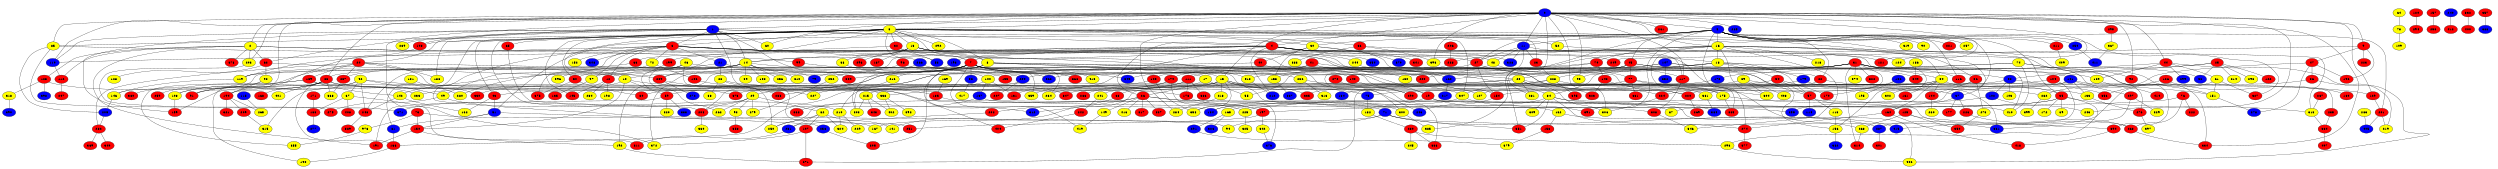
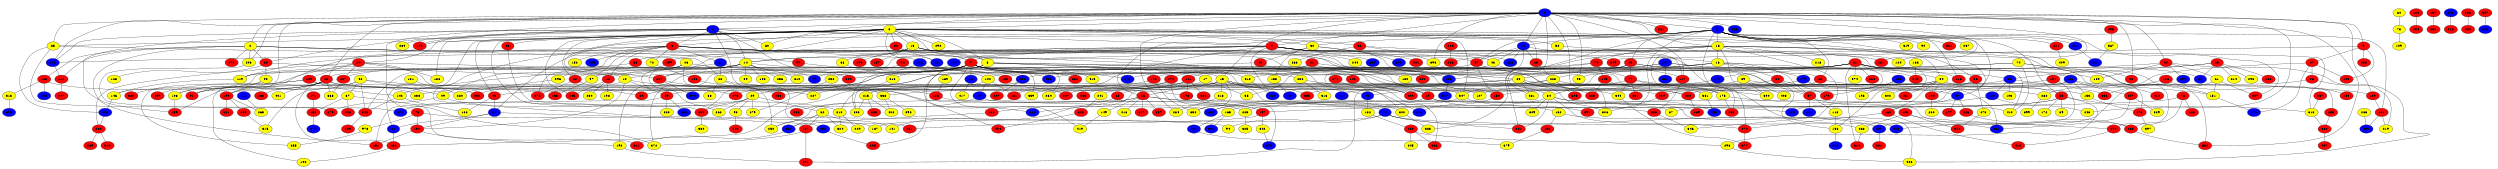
  graph {
    node [fillcolor=red style=filled]
    0 [fillcolor=blue]
    1 [fillcolor=blue]
    2 [fillcolor=yellow]
    3 [fillcolor=yellow]
    4
    5 [fillcolor=blue]
    9
    11 [fillcolor=blue]
    15 [fillcolor=yellow]
    16 [fillcolor=yellow]
    44
    60 [fillcolor=yellow]
    83
    85 [fillcolor=yellow]
    91
    92
    95 [fillcolor=yellow]
    110 [fillcolor=blue]
    117
    121
    124 [fillcolor=yellow]
    129
    203 [fillcolor=yellow]
    243 [fillcolor=yellow]
    261
    284 [fillcolor=yellow]
    285 [fillcolor=blue]
    306 [fillcolor=yellow]
    334
    351
    372 [fillcolor=yellow]
    393 [fillcolor=yellow]
    6
    14 [fillcolor=yellow]
    24
    30 [fillcolor=yellow]
    62
    143
    159
    227 [fillcolor=yellow]
    289 [fillcolor=yellow]
    339
    19
    27
    28 [fillcolor=yellow]
    112
    123
    191
    378
    7
    8 [fillcolor=yellow]
    10 [fillcolor=yellow]
    13 [fillcolor=yellow]
    22
    23
    32
    37 [fillcolor=blue]
    43
    50
    52 [fillcolor=yellow]
    53 [fillcolor=blue]
    65
    66
    81 [fillcolor=blue]
    145
    151 [fillcolor=yellow]
    188 [fillcolor=yellow]
    208
    239
    292 [fillcolor=yellow]
    307 [fillcolor=yellow]
    18 [fillcolor=yellow]
    131
    156 [fillcolor=yellow]
    193 [fillcolor=blue]
    212 [fillcolor=blue]
    224
    328 [fillcolor=blue]
    354 [fillcolor=blue]
    26
    35
    45
    51 [fillcolor=blue]
    87 [fillcolor=yellow]
    90 [fillcolor=yellow]
    116
    201
    211
    221
    254 [fillcolor=blue]
    257 [fillcolor=yellow]
    274
    319 [fillcolor=yellow]
    327
    385 [fillcolor=yellow]
    391
    249
    47
    196
    223
    48 [fillcolor=yellow]
    130 [fillcolor=yellow]
    313 [fillcolor=yellow]
    264 [fillcolor=yellow]
    29 [fillcolor=yellow]
    75 [fillcolor=blue]
    133 [fillcolor=yellow]
    213 [fillcolor=yellow]
    255 [fillcolor=blue]
    335
    358 [fillcolor=yellow]
    34 [fillcolor=yellow]
    36
    63
    70
    100 [fillcolor=yellow]
    218 [fillcolor=yellow]
    238
    276
    304 [fillcolor=yellow]
    346 [fillcolor=yellow]
    365
    406 [fillcolor=yellow]
    61 [fillcolor=yellow]
    173 [fillcolor=blue]
    189 [fillcolor=yellow]
    299 [fillcolor=blue]
    108 [fillcolor=yellow]
    220
    168
    190 [fillcolor=yellow]
    338 [fillcolor=yellow]
    363 [fillcolor=yellow]
    401 [fillcolor=yellow]
    275
    99
    205 [fillcolor=blue]
    308
    371 [fillcolor=blue]
    12
    21 [fillcolor=blue]
    49 [fillcolor=yellow]
    72 [fillcolor=yellow]
    94 [fillcolor=yellow]
    97 [fillcolor=yellow]
    119 [fillcolor=yellow]
    152 [fillcolor=yellow]
    266 [fillcolor=blue]
    300 [fillcolor=yellow]
    348 [fillcolor=blue]
    79 [fillcolor=blue]
    89 [fillcolor=yellow]
    138 [fillcolor=yellow]
    175 [fillcolor=yellow]
    248
    256 [fillcolor=yellow]
    310 [fillcolor=yellow]
    396 [fillcolor=yellow]
    330
    127 [fillcolor=yellow]
    139
    232
    237
    40
    153 [fillcolor=yellow]
    341
    370 [fillcolor=blue]
    98 [fillcolor=yellow]
    128 [fillcolor=yellow]
    194
    132 [fillcolor=yellow]
    134 [fillcolor=blue]
    146 [fillcolor=yellow]
    154
    88 [fillcolor=yellow]
    251
    347
    247
    233 [fillcolor=yellow]
    318 [fillcolor=yellow]
    398 [fillcolor=blue]
    262 [fillcolor=yellow]
    33 [fillcolor=blue]
    59
    192 [fillcolor=yellow]
    236 [fillcolor=yellow]
    246 [fillcolor=blue]
    312 [fillcolor=blue]
+   344 [fillcolor=yellow]
    366
    413 [fillcolor=yellow]
    419 [fillcolor=yellow]
    17 [fillcolor=yellow]
    200
    305
    150
    225 [fillcolor=yellow]
    38 [fillcolor=yellow]
    84 [fillcolor=yellow]
    n200 [fillcolor=yellow label=518]
    160 [fillcolor=blue]
    187
    244 [fillcolor=yellow]
    296
    20 [fillcolor=yellow]
    184 [fillcolor=blue]
    281 [fillcolor=yellow]
    323
    228 [fillcolor=yellow]
    199
    381 [fillcolor=yellow]
    164
    177
    226
    162 [fillcolor=yellow]
    375
    80
    268 [fillcolor=yellow]
    383 [fillcolor=yellow]
    166
    278 [fillcolor=blue]
    360 [fillcolor=yellow]
    288
    272 [fillcolor=blue]
    54
    57
    58 [fillcolor=blue]
    179 [fillcolor=blue]
    336
    382 [fillcolor=blue]
    216 [fillcolor=yellow]
    71 [fillcolor=blue]
    149 [fillcolor=yellow]
    250 [fillcolor=yellow]
    317
    337
    416 [fillcolor=yellow]
    69 [fillcolor=yellow]
    172 [fillcolor=yellow]
    293 [fillcolor=yellow]
    55 [fillcolor=yellow]
    77
    101 [fillcolor=blue]
    111
    349
    258 [fillcolor=blue]
    219 [fillcolor=yellow]
    405 [fillcolor=blue]
    409 [fillcolor=yellow]
    411 [fillcolor=blue]
    377
    198 [fillcolor=yellow]
    234 [fillcolor=yellow]
    359 [fillcolor=yellow]
    210 [fillcolor=yellow]
    106
    280 [fillcolor=yellow]
    135
    345 [fillcolor=blue]
    303 [fillcolor=yellow]
    417 [fillcolor=yellow]
    320 [fillcolor=yellow]
    333 [fillcolor=blue]
    271
    316 [fillcolor=yellow]
    86
    282 [fillcolor=yellow]
    325 [fillcolor=yellow]
    364
    204 [fillcolor=blue]
    263
    165 [fillcolor=yellow]
    309 [fillcolor=yellow]
    384 [fillcolor=blue]
    217 [fillcolor=blue]
    410 [fillcolor=yellow]
    389
    82 [fillcolor=yellow]
    93 [fillcolor=yellow]
    279 [fillcolor=yellow]
    182 [fillcolor=yellow]
    144
    161
    302 [fillcolor=yellow]
    273 [fillcolor=yellow]
    373
    148
    137 [fillcolor=blue]
    362 [fillcolor=blue]
    397 [fillcolor=yellow]
    170
    113 [fillcolor=yellow]
    114 [fillcolor=blue]
    125
    68
    102 [fillcolor=blue]
    103 [fillcolor=yellow]
    356
    415 [fillcolor=blue]
    158
    361 [fillcolor=blue]
    241 [fillcolor=yellow]
    395
    142 [fillcolor=yellow]
    259
    355 [fillcolor=yellow]
    340
    369
    25
    56 [fillcolor=blue]
    104
    122
    214 [fillcolor=yellow]
    298 [fillcolor=yellow]
    287 [fillcolor=blue]
    167 [fillcolor=yellow]
    107
    141 [fillcolor=yellow]
    231 [fillcolor=blue]
    324 [fillcolor=yellow]
    353
    140
    387 [fillcolor=blue]
    31
    105
    314
    322
    374 [fillcolor=yellow]
    207
    315 [fillcolor=yellow]
    269
    260 [fillcolor=yellow]
    418
    229 [fillcolor=yellow]
    350
    39 [fillcolor=yellow]
    403 [fillcolor=yellow]
    290
    41
    174
    215 [fillcolor=yellow]
    286
    376 [fillcolor=blue]
    42 [fillcolor=yellow]
    67 [fillcolor=yellow]
    178
    183
    311
    408
    414
    331
    235
    297
    386
    46 [fillcolor=yellow]
    155
    404
    399 [fillcolor=yellow]
    265 [fillcolor=yellow]
    209
    321
    394
    202
    301
    380
    64 [fillcolor=yellow]
    78 [fillcolor=yellow]
    109 [fillcolor=yellow]
    277 [fillcolor=blue]
    185
    73
    n372 [fillcolor=yellow label=976]
    74 [fillcolor=yellow]
    230
    76
    197
    222
    342 [fillcolor=yellow]
    402 [fillcolor=yellow]
    392 [fillcolor=yellow]
    291 [fillcolor=blue]
    326 [fillcolor=blue]
    252 [fillcolor=yellow]
    96
    368
    329 [fillcolor=yellow]
    115 [fillcolor=blue]
    120
    294
    390 [fillcolor=blue]
    126
    180
    379 [fillcolor=yellow]
    136 [fillcolor=blue]
    195 [fillcolor=yellow]
    147 [fillcolor=blue]
    352 [fillcolor=blue]
    157
    253
    169 [fillcolor=yellow]
    171
    343
    181 [fillcolor=yellow]
    245 [fillcolor=yellow]
    186 [fillcolor=yellow]
    206
    242
    407
    240 [fillcolor=blue]
    412
    267
    270
    283 [fillcolor=yellow]
    367 [fillcolor=yellow]
    295
    332
    400
    388 [fillcolor=blue]
    357
    0 -- 1
    0 -- 2
    0 -- 3
    0 -- 4
    0 -- 5
    0 -- 9
    0 -- 11
    0 -- 15
    0 -- 16
    0 -- 44
    0 -- 60
    0 -- 83
    0 -- 85
    0 -- 91
    0 -- 92
    0 -- 95
    0 -- 110
    0 -- 117
    0 -- 121
    0 -- 124
    0 -- 129
    0 -- 203
    0 -- 243
    0 -- 261
    0 -- 284
    0 -- 285
    0 -- 306
    0 -- 334
    0 -- 351
    0 -- 372
    0 -- 393
    1 -- 4
    1 -- 60
    1 -- 110
    1 -- 6
    1 -- 14
    1 -- 24
    1 -- 30
    1 -- 62
    1 -- 143
    1 -- 159
    1 -- 227
    1 -- 289
    1 -- 339
    2 -- 203
    2 -- 62
    2 -- 19
    2 -- 27
+   2 -- 28
    2 -- 112
    2 -- 123
    2 -- 191
    2 -- 378
    3 -- 85
    3 -- 6
    3 -- 143
    3 -- 7
    3 -- 8
    3 -- 10
    3 -- 13
    3 -- 22
    3 -- 23
    3 -- 32
    3 -- 37
    3 -- 43
    3 -- 50
    3 -- 52
    3 -- 53
    3 -- 65
    3 -- 66
    3 -- 81
    3 -- 145
    3 -- 151
    3 -- 188
    3 -- 208
    3 -- 239
    3 -- 292
    3 -- 307
    4 -- 110
    4 -- 121
    4 -- 124
    4 -- 14
    4 -- 7
    4 -- 239
    4 -- 18
    4 -- 131
    4 -- 156
    4 -- 193
    4 -- 212
    4 -- 224
    4 -- 328
    4 -- 354
    5 -- 11
    5 -- 16
    5 -- 30
    5 -- 27
    5 -- 26
    5 -- 35
    5 -- 45
    5 -- 51
    5 -- 87
    5 -- 90
    5 -- 116
    5 -- 201
    5 -- 211
    5 -- 221
    5 -- 254
    5 -- 257
    5 -- 274
    5 -- 319
    5 -- 327
    5 -- 385
    5 -- 391
    9 -- 249
    9 -- 47
    9 -- 196
    9 -- 223
    11 -- 27
    11 -- 23
    11 -- 328
    11 -- 48
    11 -- 130
    11 -- 313
    15 -- 43
    15 -- 264
    15 -- 29
    15 -- 75
    15 -- 133
    15 -- 213
    15 -- 255
    15 -- 335
    15 -- 358
    16 -- 18
    16 -- 34
    16 -- 36
    16 -- 63
    16 -- 70
    16 -- 100
    16 -- 218
    16 -- 238
    16 -- 276
    16 -- 304
    16 -- 346
    16 -- 365
    44 -- 406
    44 -- 61
    44 -- 173
    44 -- 189
    44 -- 299
    83 -- 91
    83 -- 108
    83 -- 220
    83 -- 168
    83 -- 190
    83 -- 338
    83 -- 363
    83 -- 401
    85 -- 275
    85 -- 99
    85 -- 205
    110 -- 112
    117 -- 308
    129 -- 201
    203 -- 371
    6 -- 8
    6 -- 249
    6 -- 48
    6 -- 12
    6 -- 21
    6 -- 49
    6 -- 72
    6 -- 94
    6 -- 97
    6 -- 119
    6 -- 152
    6 -- 266
    6 -- 300
    6 -- 348
    14 -- 50
    14 -- 119
    14 -- 79
    14 -- 89
    14 -- 138
    14 -- 175
    14 -- 248
    14 -- 256
    14 -- 310
    14 -- 396
    24 -- 188
    24 -- 108
    24 -- 330
    24 -- 127
    24 -- 139
    24 -- 232
    24 -- 237
    30 -- 40
    30 -- 153
    30 -- 341
    30 -- 370
    62 -- 239
    62 -- 98
    62 -- 128
    143 -- 194
    19 -- 406
    19 -- 132
    19 -- 134
    27 -- 117
    27 -- 146
    27 -- 154
    28 -- 88
    28 -- 251
    28 -- 347
    112 -- 247
    123 -- 233
    123 -- 318
    123 -- 398
    7 -- 372
    7 -- 19
    7 -- 130
    7 -- 264
    7 -- 12
    7 -- 97
    7 -- 79
    7 -- 33
    7 -- 59
    7 -- 192
    7 -- 236
    7 -- 246
    7 -- 312
+   7 -- 344
    7 -- 366
    7 -- 413
    7 -- 419
    8 -- 15
    8 -- 83
    8 -- 10
    8 -- 22
    8 -- 17
    8 -- 200
    8 -- 305
    10 -- 330
    10 -- 59
    10 -- 150
    10 -- 225
    13 -- 14
    13 -- 38
    13 -- 84
    13 -- n200
    13 -- 160
    13 -- 187
    13 -- 244
    13 -- 296
    22 -- 129
    22 -- 75
    23 -- 228
    32 -- 53
    32 -- 199
    32 -- 381
    37 -- 164
    37 -- 177
    37 -- 226
    43 -- 51
    43 -- 162
    50 -- 375
    50 -- 80
    52 -- 117
    65 -- 134
    66 -- 393
    66 -- 268
    66 -- 383
    81 -- 166
    151 -- 278
    208 -- 360
    239 -- 288
    239 -- 272
    307 -- 391
    307 -- 358
    18 -- 95
    18 -- 20
    18 -- 54
    18 -- 57
    18 -- 58
    18 -- 179
    18 -- 336
    156 -- 382
    193 -- 216
    224 -- 306
    26 -- 87
    26 -- 312
    26 -- 71
    26 -- 149
    26 -- 250
    26 -- 317
    26 -- 337
    26 -- 416
    35 -- 313
    35 -- 134
    35 -- 225
    35 -- 69
    35 -- 172
    35 -- 293
    45 -- 208
    45 -- 55
    45 -- 77
    45 -- 101
    45 -- 111
    45 -- 349
    51 -- 81
    51 -- 150
    51 -- 258
    201 -- 219
    201 -- 405
    211 -- 409
    254 -- 411
    274 -- 377
    47 -- 196
    47 -- 278
    47 -- 86
    47 -- 282
    48 -- 153
    48 -- 77
    313 -- 364
    29 -- 208
    29 -- 371
    29 -- 262
    29 -- 82
    29 -- 93
    29 -- 279
    75 -- 182
    133 -- 276
    213 -- 284
    34 -- 35
    34 -- 347
    34 -- 164
    34 -- 210
    34 -- 144
    34 -- 161
    34 -- 302
    36 -- 144
    36 -- 273
    36 -- 373
    63 -- 237
    70 -- 288
    70 -- 345
    70 -- 148
    100 -- 159
    100 -- 131
    100 -- 137
    238 -- 362
    276 -- 397
    61 -- 151
    61 -- 327
    61 -- 287
    173 -- 335
    189 -- 414
    108 -- 159
    220 -- 269
    338 -- 402
    338 -- 392
    99 -- 100
    205 -- 232
    308 -- 346
    12 -- 145
    12 -- 198
    12 -- 234
    21 -- 28
    21 -- 375
    21 -- 359
    49 -- 275
    49 -- 210
    72 -- 106
-   72 -- 280
+   396 -- 280
    97 -- 135
    119 -- 146
    266 -- 345
    266 -- 303
    300 -- 385
    175 -- 365
    175 -- 410
    248 -- 389
    139 -- 373
    139 -- 142
    139 -- 259
    139 -- 355
    232 -- 340
    232 -- 369
    237 -- 363
    40 -- 80
    40 -- 140
    153 -- 387
    98 -- 194
    98 -- 380
    194 -- 265
    194 -- 209
    194 -- 321
    132 -- 415
    132 -- 158
    146 -- 205
    154 -- 246
    318 -- 390
    33 -- 417
    59 -- 191
    59 -- 320
    59 -- 333
    192 -- 271
    236 -- 307
    236 -- 316
+   344 -- 377
    17 -- 26
    17 -- 55
    150 -- 191
    150 -- 192
    225 -- 325
    38 -- 204
    84 -- 351
    84 -- 274
    84 -- 263
    84 -- 165
    84 -- 309
    84 -- 384
    n200 -- 212
    160 -- 217
    244 -- 20
    20 -- 306
    20 -- 227
    20 -- 37
    20 -- 184
    20 -- 281
    20 -- 323
    228 -- 307
    228 -- 361
    228 -- 241
    228 -- 395
    199 -- 262
    381 -- 384
    164 -- 274
    164 -- 418
    226 -- 263
    268 -- 314
    166 -- 190
    54 -- 194
    54 -- 57
    54 -- 170
    57 -- 113
    57 -- 114
    57 -- 125
    58 -- 68
    58 -- 102
    58 -- 103
    58 -- 356
    179 -- 224
    179 -- 282
    216 -- 303
    71 -- 351
    71 -- 94
    71 -- 361
    71 -- 287
    71 -- 167
    149 -- 419
    293 -- 406
    77 -- 304
    77 -- 175
+   77 -- 344
    77 -- 166
    77 -- 331
    101 -- 133
    101 -- 154
    101 -- 141
    101 -- 235
    101 -- 297
    111 -- 338
    111 -- 359
    111 -- 178
    111 -- 386
    258 -- 305
    210 -- 324
    210 -- 229
    106 -- 185
    86 -- 381
    86 -- 219
    282 -- 399
    364 -- 407
    204 -- 207
    204 -- 315
    263 -- 334
    165 -- 291
    165 -- 326
    82 -- 250
    82 -- 107
    82 -- 141
    82 -- 231
    82 -- 324
    93 -- 353
    182 -- 230
    144 -- 260
    273 -- 350
    148 -- 220
    148 -- 323
    137 -- 308
    137 -- 368
    113 -- 156
    125 -- 268
    125 -- 350
    125 -- 394
    68 -- 202
    102 -- 243
    102 -- 255
    158 -- 379
    241 -- 242
    142 -- 248
    142 -- 162
    25 -- 58
    25 -- 56
    25 -- 104
    25 -- 122
    25 -- 214
    25 -- 298
    104 -- 127
    104 -- 415
    287 -- 301
    107 -- 372
    107 -- 271
    231 -- 311
    140 -- 290
    31 -- 334
    31 -- 116
    31 -- 34
    31 -- 220
    31 -- 84
    31 -- n200
    31 -- 228
    31 -- 204
    31 -- 410
    31 -- 56
    31 -- 105
    31 -- 314
    31 -- 322
    31 -- 374
    105 -- 358
    105 -- 233
    39 -- 151
    39 -- 304
    39 -- 271
    39 -- 403
    41 -- 339
    41 -- 154
    41 -- 57
    41 -- 174
    174 -- 215
    174 -- 286
    174 -- 376
    215 -- 303
    215 -- 402
    215 -- 343
    42 -- 91
    42 -- 49
    42 -- 248
    42 -- 166
    42 -- 67
    42 -- 178
    67 -- 183
    67 -- 311
    67 -- 408
    178 -- 300
    183 -- 277
    235 -- 364
    297 -- 361
    297 -- 329
    46 -- 119
    46 -- 250
    46 -- 142
    46 -- 155
    46 -- 404
    209 -- 315
    394 -- 418
    202 -- 231
    64 -- 78
    78 -- 109
    185 -- 197
    73 -- 150
    73 -- 167
    73 -- n372
    n372 -- 355
    74 -- 92
    74 -- 200
    74 -- 160
    74 -- 410
    74 -- 394
    230 -- 336
    230 -- 293
    230 -- 245
    76 -- 263
    76 -- 197
    76 -- 222
    197 -- 251
    197 -- 342
    342 -- 376
    291 -- 379
    252 -- 279
    96 -- 362
    96 -- 252
    115 -- 265
    120 -- 294
    126 -- 356
    126 -- 180
    136 -- 170
    136 -- 195
    147 -- 156
    147 -- 189
    147 -- 281
    147 -- 155
    147 -- 352
    157 -- 253
    169 -- 185
    171 -- 183
    181 -- 280
    186 -- 349
    206 -- 238
    242 -- 404
    240 -- 412
    267 -- 313
    270 -- 290
    283 -- 405
    367 -- 411
    295 -- 367
    332 -- 400
    357 -- 388
  }
